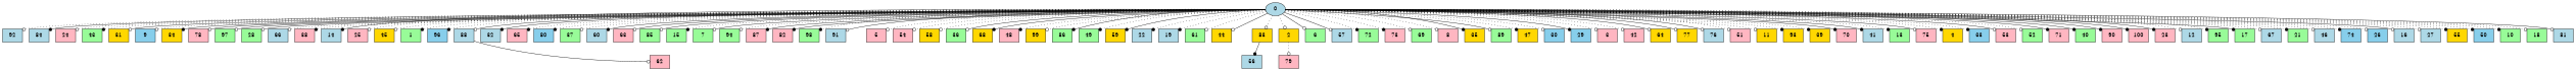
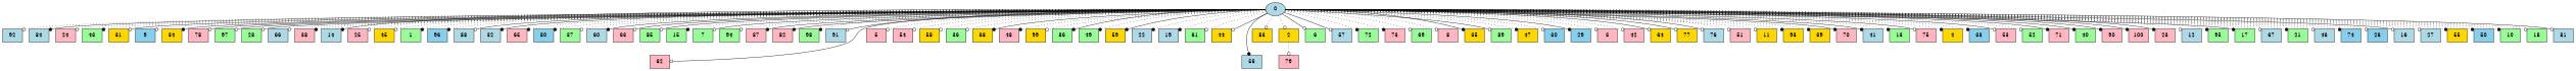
  digraph {
    node [fillcolor=palegreen style=filled shape=box]
    edge [arrowhead=odot style=dotted]
    0 [fillcolor=lightblue shape=""]
    n2 [fillcolor=lightblue label="92\n"]
    n3 [fillcolor=lightblue label="84\n"]
    n4 [fillcolor=lightpink label="24\n"]
    n5 [label="43\n"]
    n6 [fillcolor=gold label="31\n"]
    n7 [fillcolor=skyblue label="9\n"]
    n8 [fillcolor=gold label="34\n"]
    n9 [fillcolor=lightpink label="78\n"]
    n10 [label="97\n"]
    n11 [label="28\n"]
    n12 [fillcolor=lightblue label="66\n"]
    n13 [fillcolor=lightpink label="38\n"]
    n14 [fillcolor=lightblue label="14\n"]
    n15 [fillcolor=lightpink label="25\n"]
    n16 [fillcolor=gold label="45\n"]
    n17 [label="1\n"]
    n18 [fillcolor=skyblue label="96\n"]
    n19 [fillcolor=lightpink label="62\n"]
    n20 [fillcolor=lightblue label="32\n"]
    n21 [fillcolor=lightpink label="65\n"]
    n22 [fillcolor=skyblue label="80\n"]
    n23 [label="37\n"]
    n24 [fillcolor=lightblue label="60\n"]
    n25 [fillcolor=lightpink label="63\n"]
    n26 [label="85\n"]
    n27 [label="15\n"]
    n28 [label="7\n"]
    n29 [label="94\n"]
    n30 [fillcolor=lightpink label="87\n"]
    n31 [fillcolor=lightpink label="82\n"]
    n32 [label="98\n"]
    n33 [fillcolor=lightblue label="91\n"]
    n34 [fillcolor=lightblue label="56\n"]
    n35 [fillcolor=lightpink label="5\n"]
    n36 [fillcolor=lightpink label="54\n"]
    n37 [fillcolor=gold label="58\n"]
    n38 [label="36\n"]
    n39 [fillcolor=gold label="68\n"]
    n40 [fillcolor=lightpink label="48\n"]
    n41 [fillcolor=gold label="99\n"]
    n42 [label="86\n"]
    n43 [label="49\n"]
    n44 [fillcolor=gold label="59\n"]
    n45 [fillcolor=lightblue label="22\n"]
    n46 [fillcolor=lightblue label="19\n"]
    n47 [label="61\n"]
    n48 [fillcolor=gold label="44\n"]
    n49 [fillcolor=lightblue label="88\n"]
    n50 [fillcolor=gold label="2\n"]
    n51 [fillcolor=gold label="83\n"]
    n52 [label="6\n"]
    n53 [fillcolor=lightblue label="57\n"]
    n54 [label="72\n"]
    n55 [fillcolor=lightpink label="73\n"]
    n56 [label="69\n"]
    n57 [fillcolor=lightpink label="8\n"]
    n58 [fillcolor=gold label="35\n"]
    n59 [label="89\n"]
    n60 [fillcolor=gold label="47\n"]
    n61 [fillcolor=skyblue label="30\n"]
    n62 [fillcolor=skyblue label="29\n"]
    n63 [fillcolor=lightpink label="3\n"]
    n64 [fillcolor=lightpink label="42\n"]
    n65 [fillcolor=gold label="64\n"]
    n66 [fillcolor=gold label="77\n"]
    n67 [fillcolor=lightblue label="76\n"]
    n68 [fillcolor=lightpink label="51\n"]
    n69 [fillcolor=gold label="11\n"]
    n70 [fillcolor=gold label="93\n"]
    n71 [fillcolor=gold label="39\n"]
    n72 [fillcolor=lightpink label="70\n"]
    n73 [fillcolor=lightblue label="41\n"]
    n74 [label="13\n"]
    n75 [fillcolor=lightpink label="75\n"]
    n76 [fillcolor=gold label="4\n"]
    n77 [fillcolor=skyblue label="33\n"]
    n78 [fillcolor=lightpink label="53\n"]
    n79 [label="52\n"]
    n80 [fillcolor=lightpink label="71\n"]
    n81 [label="40\n"]
    n82 [fillcolor=lightpink label="90\n"]
    n83 [fillcolor=lightpink label="100\n"]
    n84 [fillcolor=lightpink label="23\n"]
    n85 [fillcolor=lightblue label="12\n"]
    n86 [label="95\n"]
    n87 [label="17\n"]
    n88 [fillcolor=lightblue label="67\n"]
    n89 [label="21\n"]
    n90 [fillcolor=lightblue label="46\n"]
    n91 [fillcolor=skyblue label="74\n"]
    n92 [fillcolor=skyblue label="26\n"]
    n93 [fillcolor=lightblue label="16\n"]
    n94 [fillcolor=lightblue label="27\n"]
    n95 [fillcolor=gold label="55\n"]
    n96 [fillcolor=skyblue label="50\n"]
    n97 [label="10\n"]
    n98 [label="18\n"]
    n99 [fillcolor=lightblue label="81\n"]
    n100 [fillcolor=lightpink label="79\n"]
    0 -> n2
    0 -> n3 [arrowhead=dot style=solid]
    0 -> n4
    0 -> n5 [arrowhead=dot]
    0 -> n6 [style=solid]
    0 -> n7
    0 -> n8 [arrowhead=dot style=solid]
    0 -> n9 [style=solid]
    0 -> n10 [style=solid]
    0 -> n11 [style=solid]
    0 -> n12
    0 -> n13 [arrowhead=dot]
    0 -> n14 [arrowhead=dot style=solid]
    0 -> n15
    0 -> n16
    0 -> n17 [arrowhead=dot]
    0 -> n18 [arrowhead=dot]
-   n49 -> n19 [style=solid]
+   0 -> n19 [style=solid]
    0 -> n20 [arrowhead=dot style=solid]
    0 -> n21 [arrowhead=dot]
    0 -> n22 [arrowhead=dot]
    0 -> n23
    0 -> n24 [arrowhead=dot style=solid]
    0 -> n25 [style=solid]
    0 -> n26 [style=solid]
    0 -> n27 [arrowhead=dot]
    0 -> n28 [style=solid]
    0 -> n29
    0 -> n30 [arrowhead=dot style=solid]
    0 -> n31 [arrowhead=dot style=solid]
    0 -> n32 [arrowhead=dot]
    0 -> n33 [style=solid]
-   n51 -> n34 [arrowhead=dot style=solid]
+   0 -> n34 [arrowhead=dot style=solid]
    0 -> n35
    0 -> n36
    0 -> n37
-   0 -> n38 [style=solid]
+   0 -> n38
    0 -> n39 [arrowhead=dot style=solid]
    0 -> n40 [arrowhead=dot]
    0 -> n41
    0 -> n42 [arrowhead=dot style=solid]
    0 -> n43 [arrowhead=dot]
    0 -> n44 [arrowhead=dot style=solid]
    0 -> n45 [arrowhead=dot]
    0 -> n46 [arrowhead=dot]
    0 -> n47
    0 -> n48 [style=solid]
    0 -> n49 [style=solid]
    0 -> n50
    0 -> n51
    0 -> n52 [style=solid]
    0 -> n53 [style=solid]
    0 -> n54 [arrowhead=dot]
    0 -> n55 [arrowhead=dot]
    0 -> n56
    0 -> n57
    0 -> n58 [arrowhead=dot style=solid]
    0 -> n59 [style=solid]
    0 -> n60 [arrowhead=dot]
    0 -> n61
    0 -> n62 [arrowhead=dot style=solid]
    0 -> n63
    0 -> n64
    0 -> n65 [style=solid]
    0 -> n66 [style=solid]
    0 -> n67 [style=solid]
    0 -> n68
    0 -> n69
    0 -> n70 [arrowhead=dot]
    0 -> n71 [arrowhead=dot]
    0 -> n72 [arrowhead=dot style=solid]
    0 -> n73 [arrowhead=dot style=solid]
    0 -> n74 [arrowhead=dot]
    0 -> n75 [style=solid]
    0 -> n76 [arrowhead=dot]
    0 -> n77 [arrowhead=dot]
    0 -> n78 [style=solid]
    0 -> n79
    0 -> n80 [arrowhead=dot style=solid]
    0 -> n81 [arrowhead=dot style=solid]
    0 -> n82 [arrowhead=dot style=solid]
    0 -> n83 [arrowhead=dot style=solid]
    0 -> n84 [arrowhead=dot style=solid]
    0 -> n85
    0 -> n86 [arrowhead=dot]
    0 -> n87 [arrowhead=dot style=solid]
    0 -> n88
    0 -> n89 [arrowhead=dot]
    0 -> n90
    0 -> n91 [arrowhead=dot]
    0 -> n92
    0 -> n93 [style=solid]
    0 -> n94
    0 -> n95 [arrowhead=dot]
    0 -> n96 [arrowhead=dot]
    0 -> n97 [arrowhead=dot]
    0 -> n98
    0 -> n99 [style=solid]
    n50 -> n100
  }
